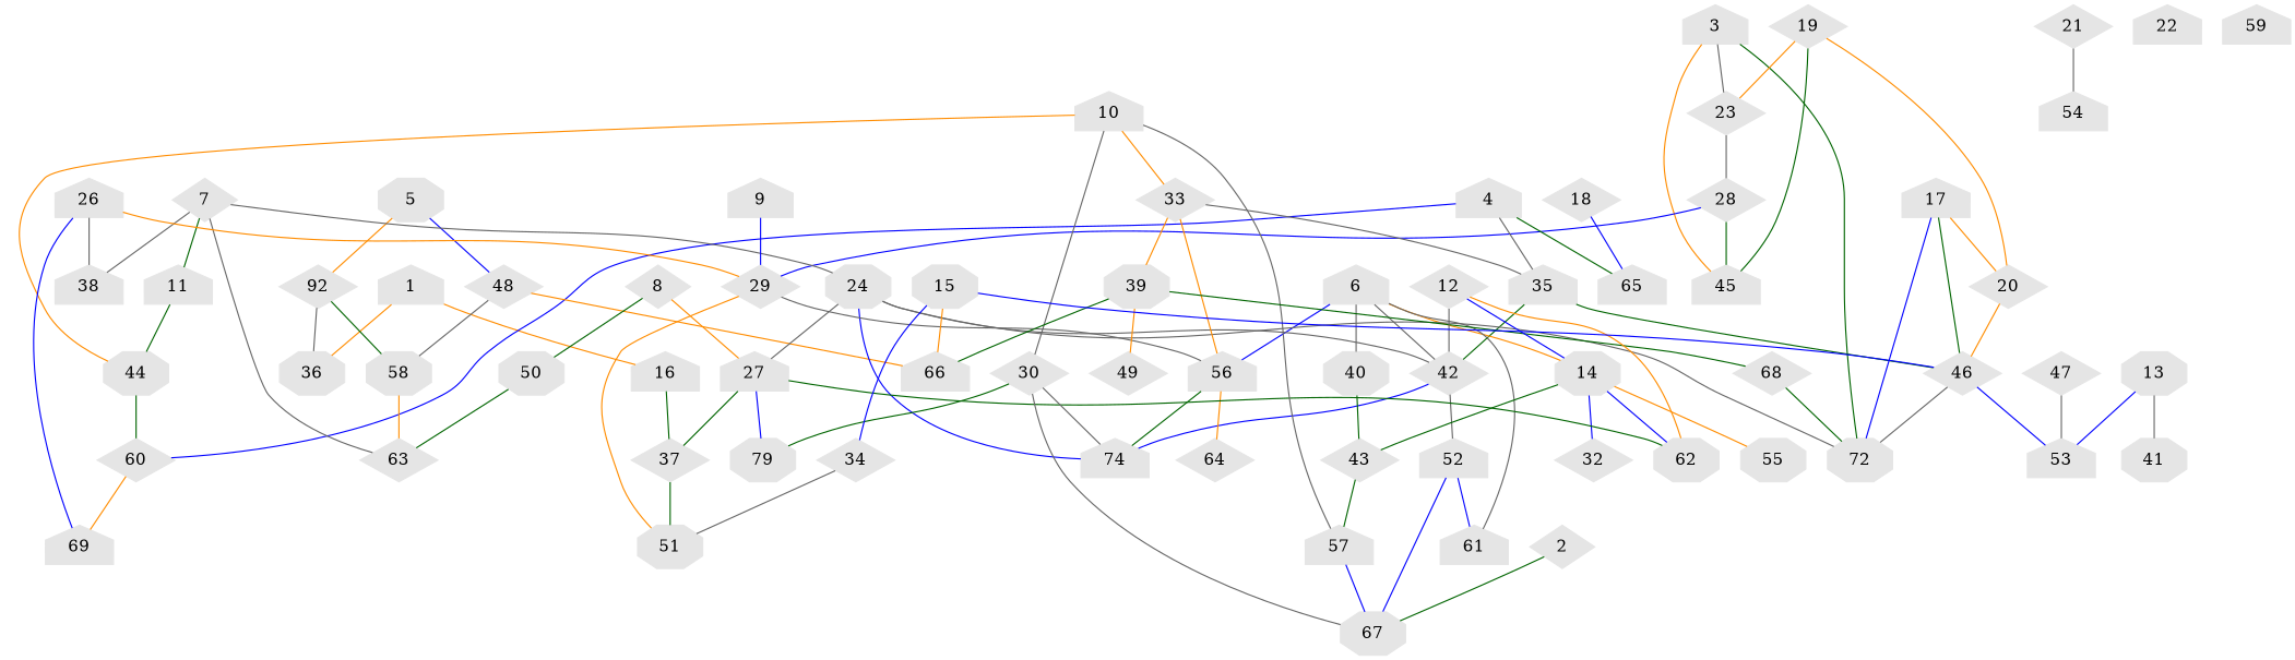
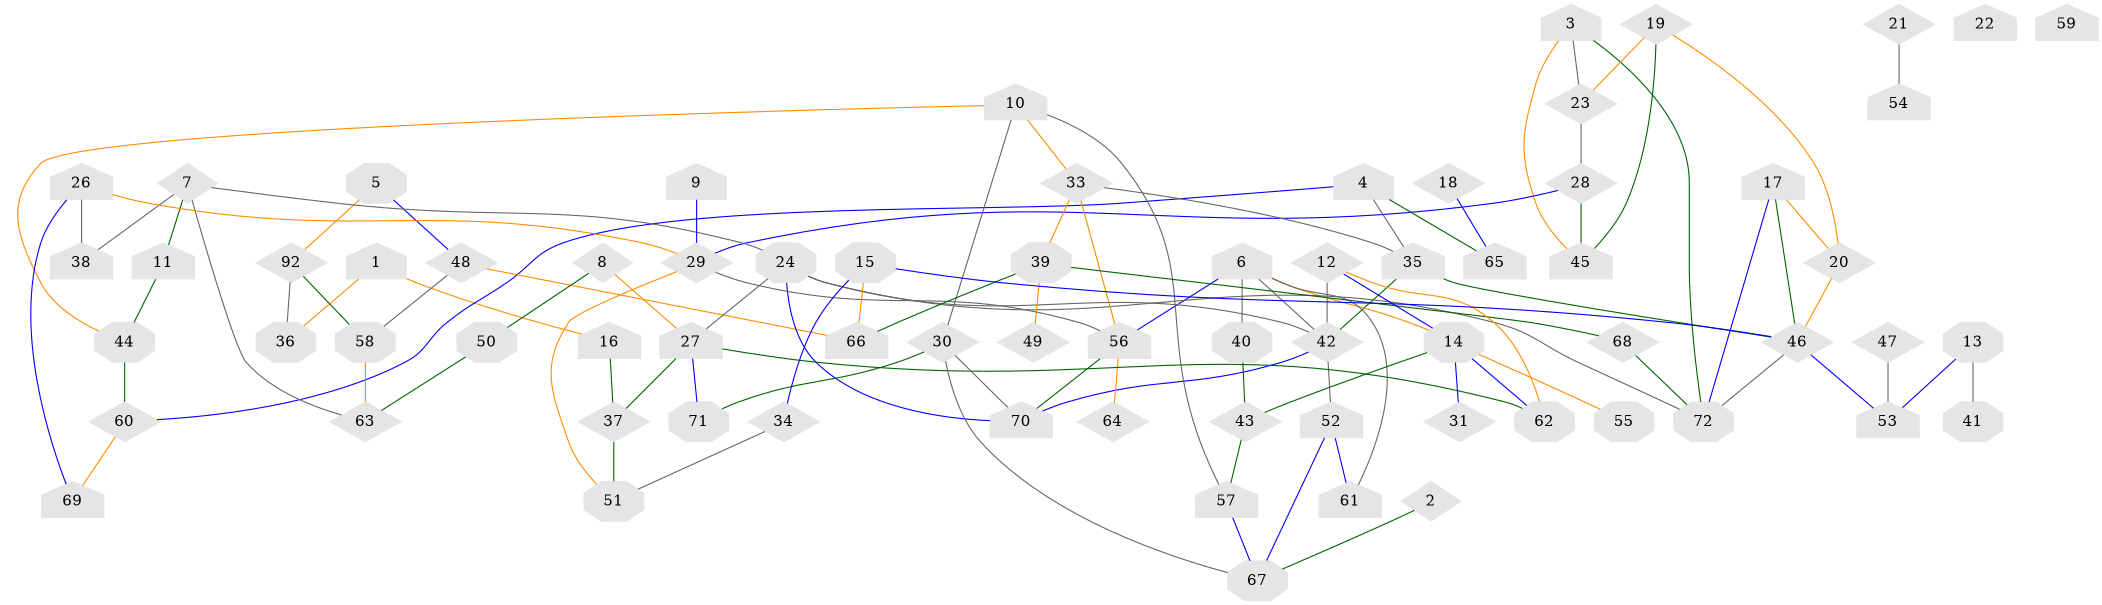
  graph {
    node [color=gray90 shape=diamond style=filled]
    edge [color=gray40]
    1 [shape=house]
    16 [shape=house]
    36 [shape=octagon]
    37
    67 [shape=octagon]
    2
    3 [shape=house]
    23
    45 [shape=house]
    72 [shape=octagon]
    28
    4 [shape=house]
    35 [shape=house]
    60
    65 [shape=house]
    42
    46
    69 [shape=house]
    5 [shape=octagon]
    n20 [label=92]
    48
    58 [shape=octagon]
    66 [shape=house]
    6 [shape=house]
    14 [shape=octagon]
    40 [shape=octagon]
    56 [shape=house]
    61 [shape=house]
    62 [shape=octagon]
-   31 [label=32]
+   31
    43
    55 [shape=octagon]
-   70 [shape=house label=74]
+   70 [shape=house]
    52 [shape=house]
    64
    11 [shape=house]
    7
    24 [shape=octagon]
    38 [shape=house]
    63
    44 [shape=octagon]
    27 [shape=house]
    8
    50 [shape=octagon]
-   71 [shape=octagon label=79]
+   71 [shape=octagon]
    9 [shape=house]
    29
    51 [shape=octagon]
    10 [shape=house]
    30
    33
    57 [shape=house]
    39 [shape=octagon]
    12
    13 [shape=octagon]
    41 [shape=octagon]
    53 [shape=house]
    15 [shape=octagon]
    34
    17 [shape=house]
    20
    18
    19
    54 [shape=house]
    21
    22 [shape=house]
    26 [shape=house]
    49
    68
    47
    59 [shape=house]
    1 -- 16 [color=darkorange]
    1 -- 36 [color=darkorange]
    16 -- 37 [color=darkgreen]
    37 -- 51 [color=darkgreen]
    2 -- 67 [color=darkgreen]
    3 -- 23
    3 -- 45 [color=darkorange]
    3 -- 72 [color=darkgreen]
    23 -- 28
    28 -- 45 [color=darkgreen]
    28 -- 29 [color=blue]
    4 -- 35
    4 -- 60 [color=blue]
    4 -- 65 [color=darkgreen]
    35 -- 42 [color=darkgreen]
    35 -- 46 [color=darkgreen]
    60 -- 69 [color=darkorange]
    42 -- 70 [color=blue]
    42 -- 52
    46 -- 72
    46 -- 53 [color=blue]
    5 -- n20 [color=darkorange]
    5 -- 48 [color=blue]
    n20 -- 36
    n20 -- 58 [color=darkgreen]
    48 -- 58
    48 -- 66 [color=darkorange]
    58 -- 63 [color=darkorange]
    6 -- 42
    6 -- 14 [color=darkorange]
    6 -- 40
    6 -- 56 [color=blue]
    6 -- 61
    14 -- 62 [color=blue]
    14 -- 31 [color=blue]
    14 -- 43 [color=darkgreen]
    14 -- 55 [color=darkorange]
    40 -- 43 [color=darkgreen]
    56 -- 70 [color=darkgreen]
    56 -- 64 [color=darkorange]
    43 -- 57 [color=darkgreen]
    52 -- 67 [color=blue]
    52 -- 61 [color=blue]
    11 -- 44 [color=darkgreen]
    7 -- 11 [color=darkgreen]
    7 -- 24
    7 -- 38
    7 -- 63
    24 -- 72
    24 -- 42
    24 -- 70 [color=blue]
    24 -- 27
    44 -- 60 [color=darkgreen]
    27 -- 37 [color=darkgreen]
    27 -- 62 [color=darkgreen]
    27 -- 71 [color=blue]
    8 -- 27 [color=darkorange]
    8 -- 50 [color=darkgreen]
    50 -- 63 [color=darkgreen]
    9 -- 29 [color=blue]
    29 -- 56
    29 -- 51 [color=darkorange]
    10 -- 44 [color=darkorange]
    10 -- 30
    10 -- 33 [color=darkorange]
    10 -- 57
    30 -- 67
    30 -- 70
    30 -- 71 [color=darkgreen]
    33 -- 35
    33 -- 56 [color=darkorange]
    33 -- 39 [color=darkorange]
    57 -- 67 [color=blue]
    39 -- 66 [color=darkgreen]
    39 -- 49 [color=darkorange]
    39 -- 68 [color=darkgreen]
    12 -- 42
    12 -- 14 [color=blue]
    12 -- 62 [color=darkorange]
    13 -- 41
    13 -- 53 [color=blue]
    15 -- 46 [color=blue]
    15 -- 66 [color=darkorange]
    15 -- 34 [color=blue]
    34 -- 51
    17 -- 72 [color=blue]
    17 -- 46 [color=darkgreen]
    17 -- 20 [color=darkorange]
    20 -- 46 [color=darkorange]
    18 -- 65 [color=blue]
    19 -- 23 [color=darkorange]
    19 -- 45 [color=darkgreen]
    19 -- 20 [color=darkorange]
    21 -- 54
    26 -- 69 [color=blue]
    26 -- 38
    26 -- 29 [color=darkorange]
    68 -- 72 [color=darkgreen]
    47 -- 53
  }
